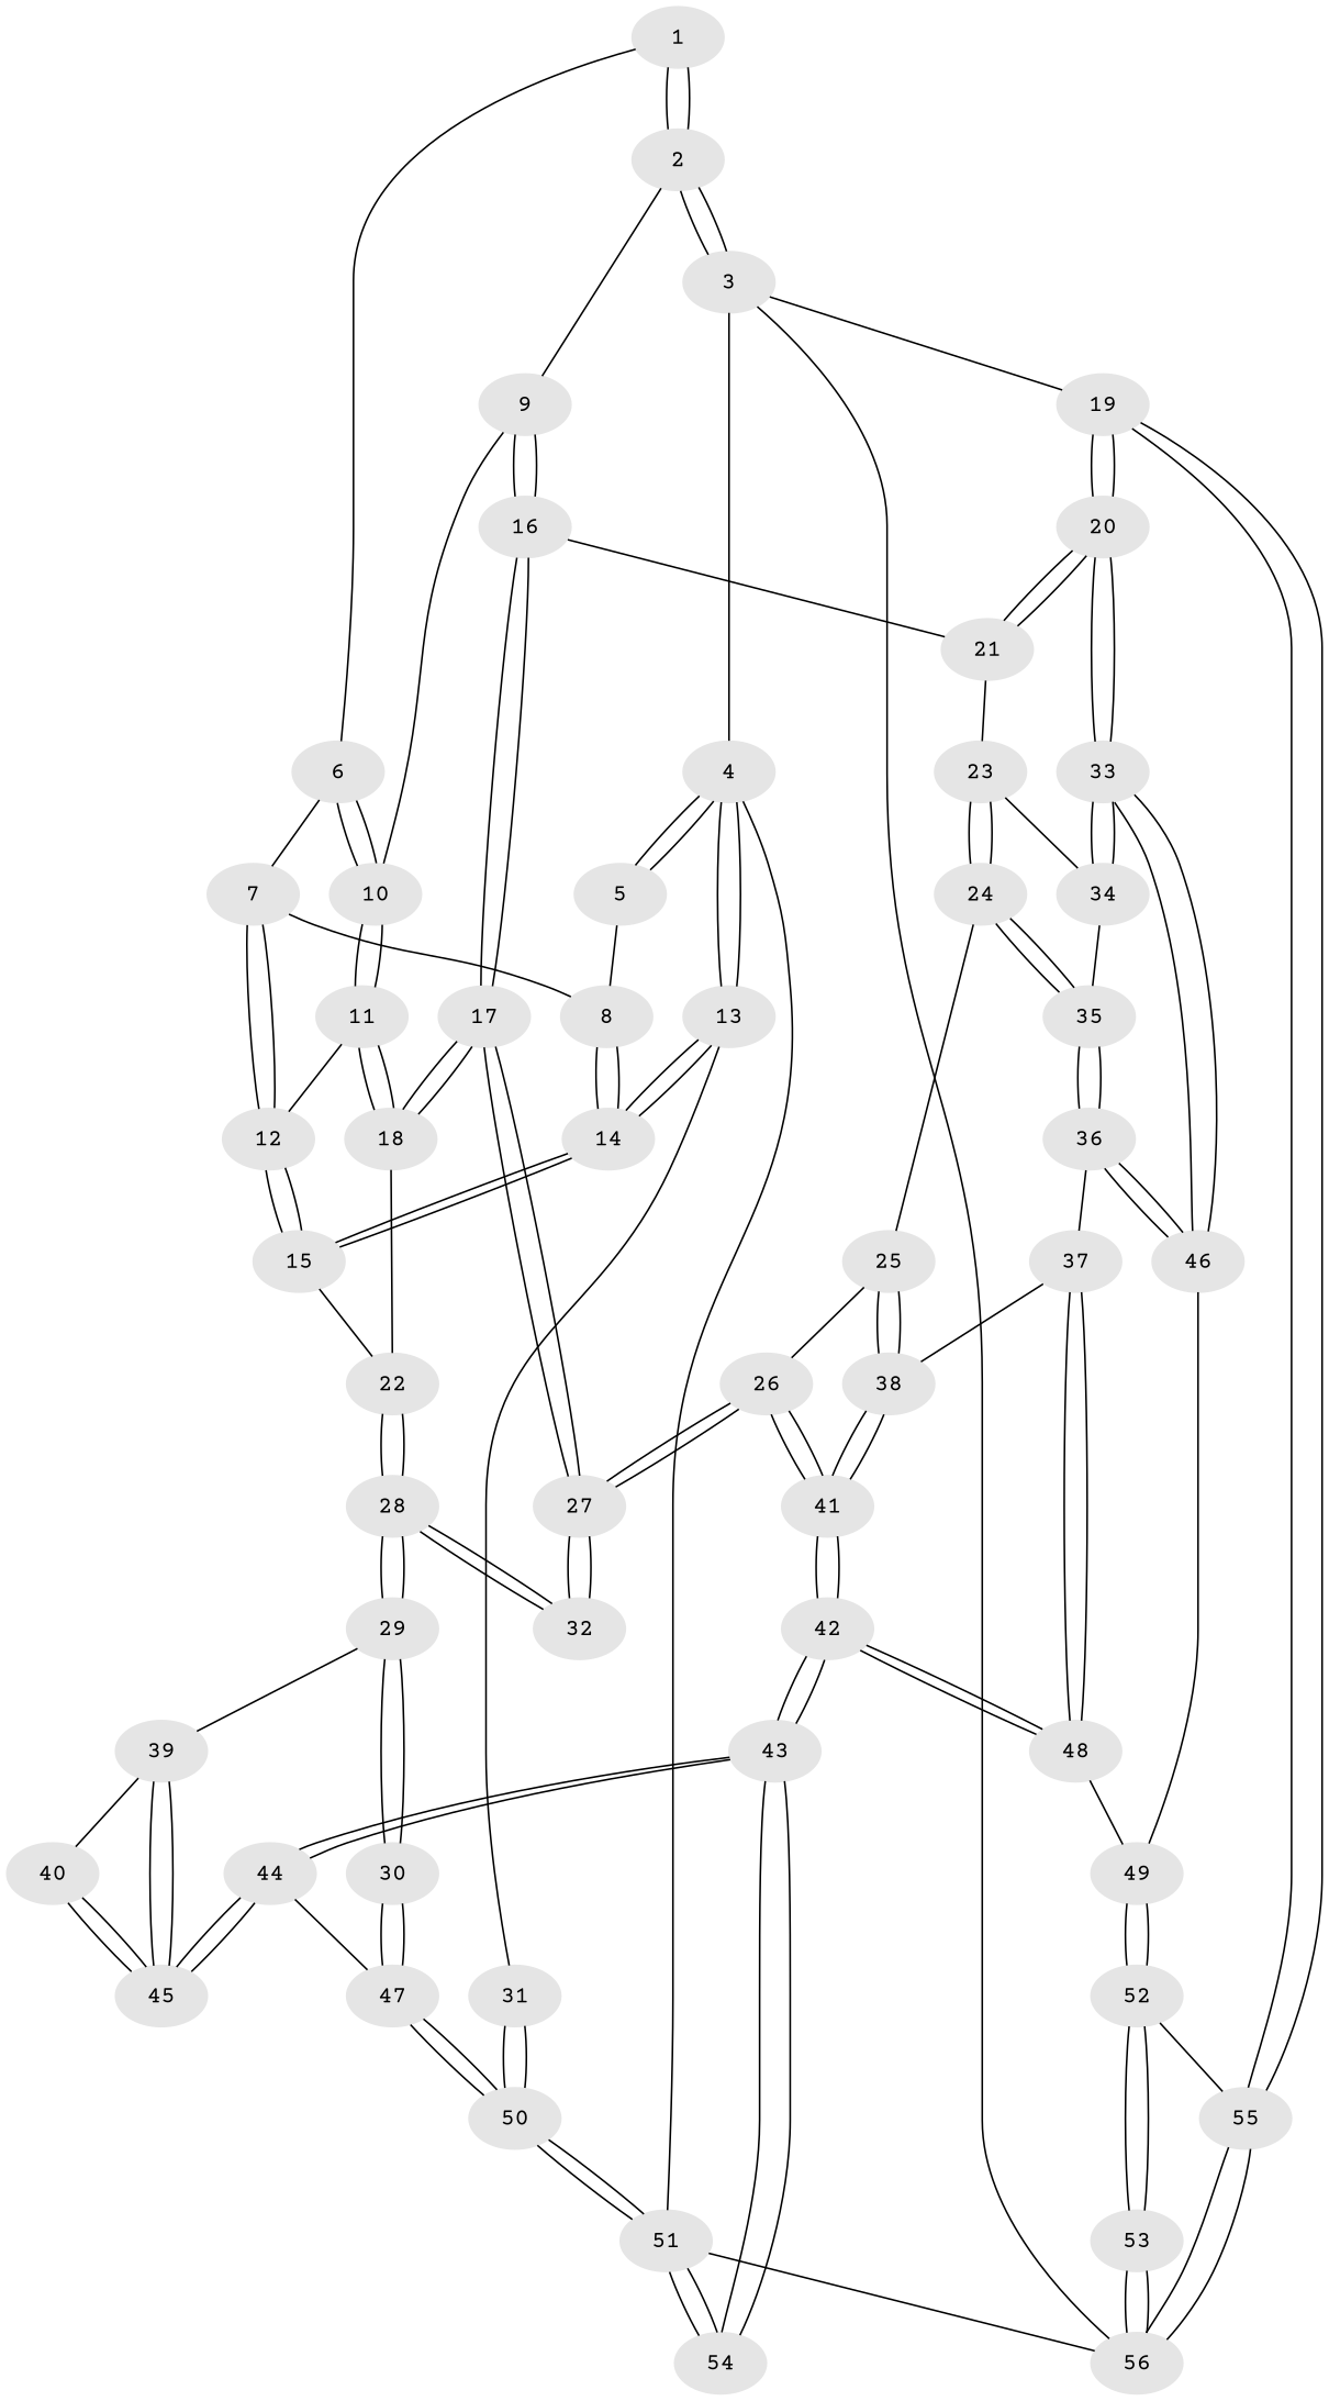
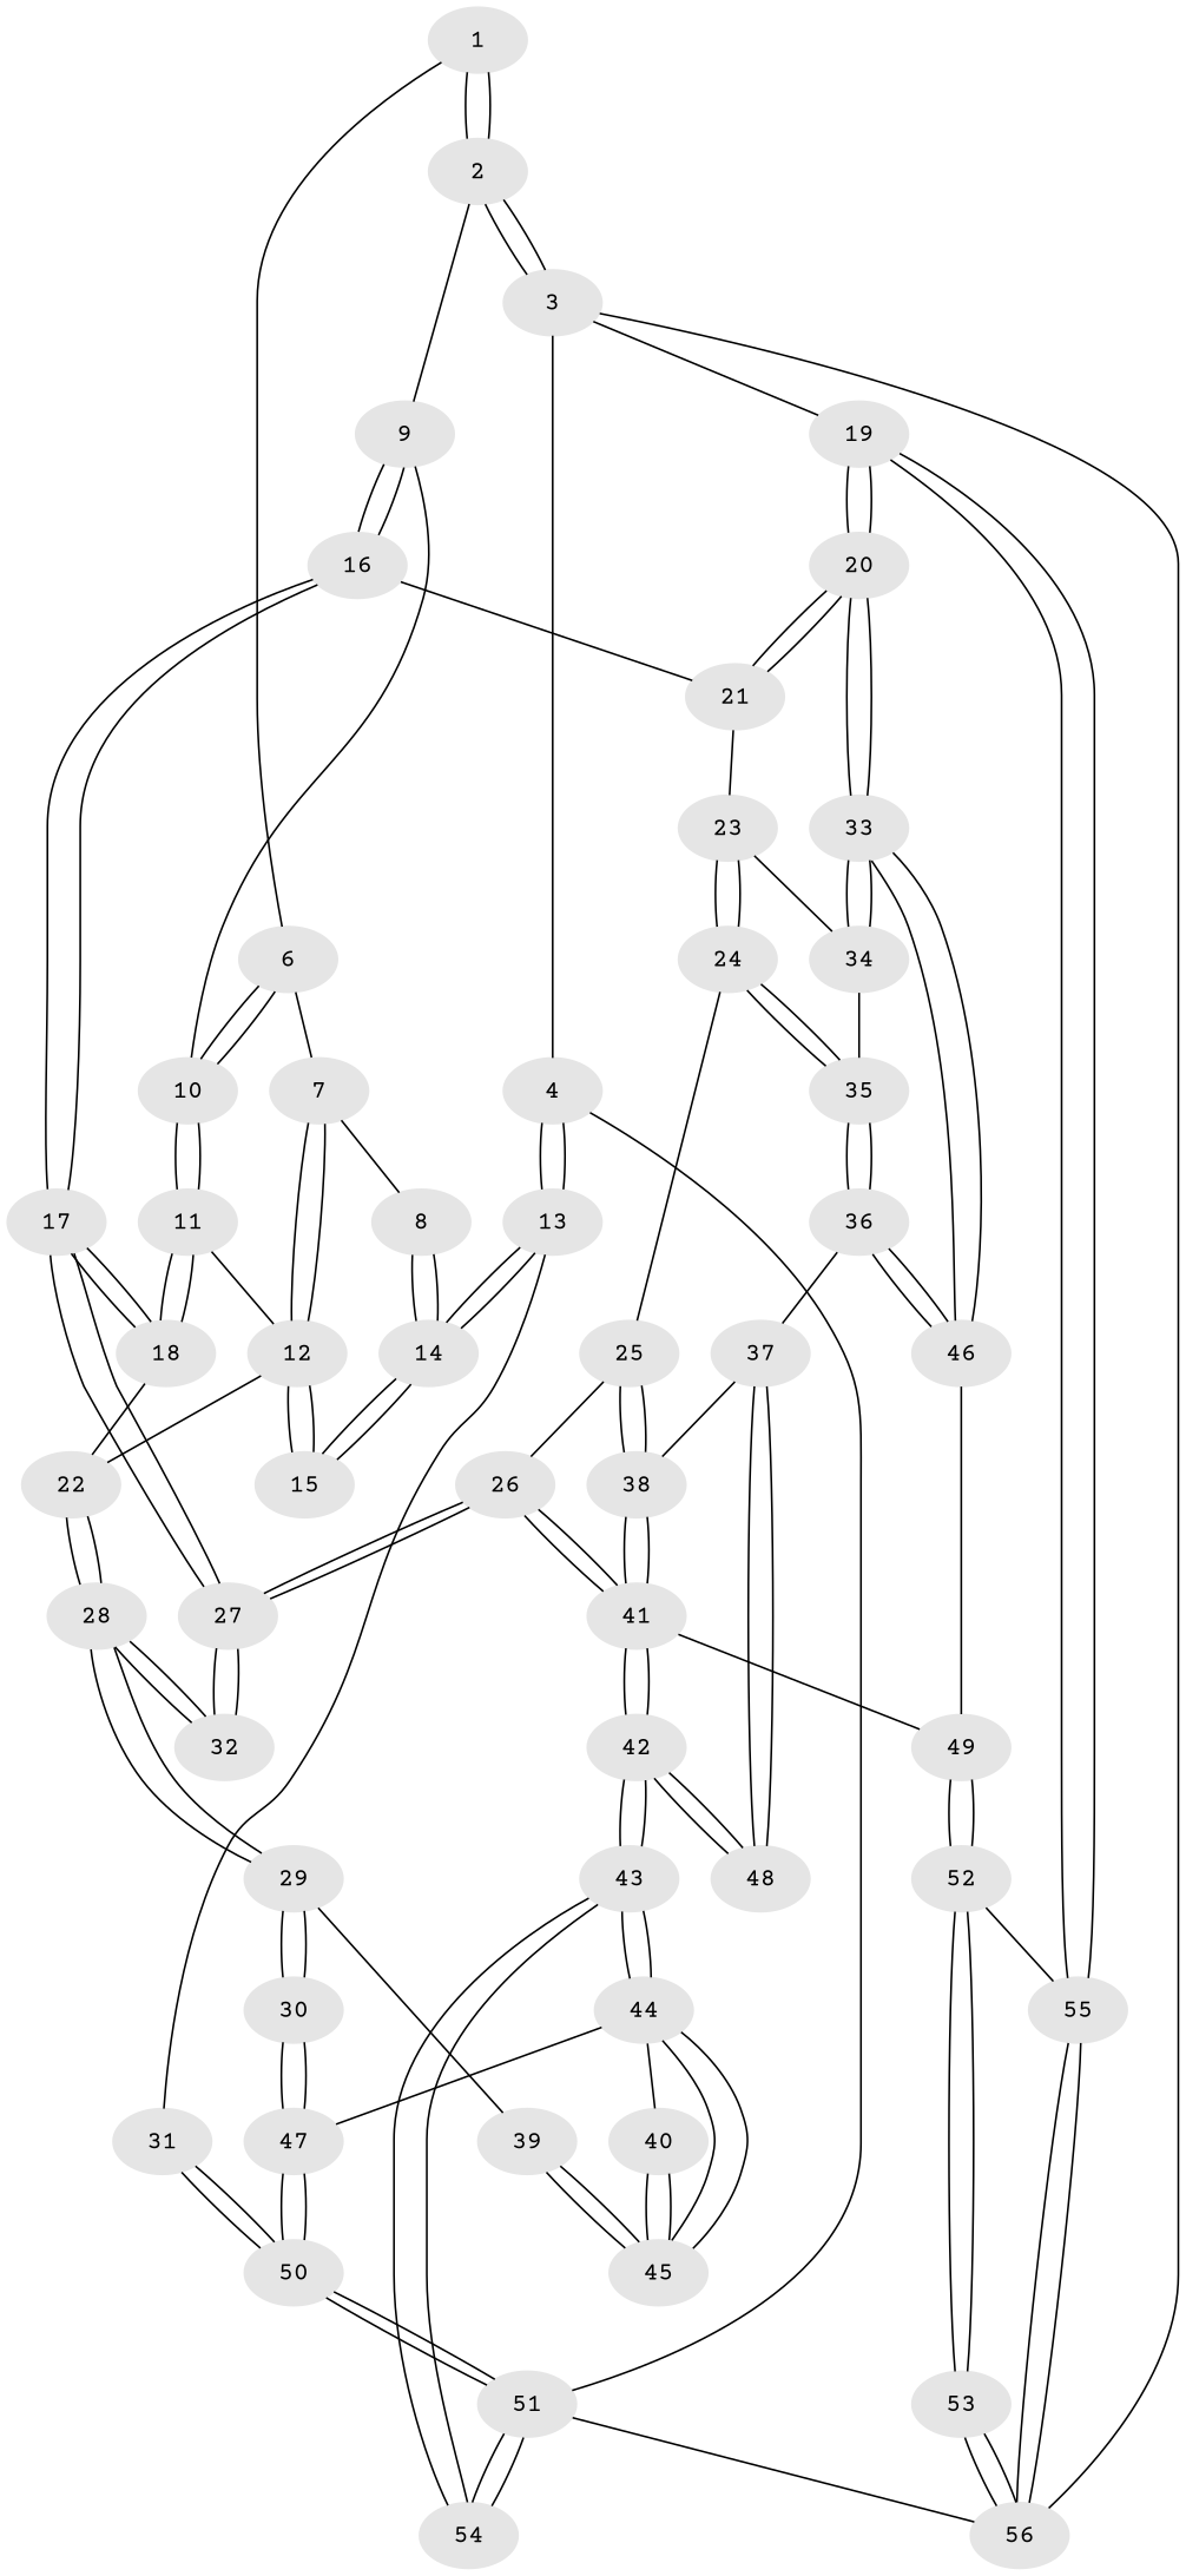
  graph {
    fontname="Courier Prime"
    node [color=gray90 fontname="Courier Prime" style=filled]
    edge [fontname="Courier Prime"]
    1
    2
    6
    3
    9
    7
    10
    4
    19
    56
    16
-   5
    13
    51
    20
    55
    8
    14
    31
    54
    12
    11
    15
    17
    21
    18
    22
    50
    28
    27
    23
    32
    33
    34
    46
    24
    29
    25
    35
    26
    38
    36
    41
    42
    30
    39
    47
    40
    45
    49
    37
    48
    43
    44
    52
    53
    1 -- 2
    1 -- 2
    1 -- 6
    2 -- 3
    2 -- 3
    2 -- 9
    6 -- 7
    6 -- 10
    6 -- 10
    3 -- 4
    3 -- 19
    3 -- 56
    9 -- 10
    9 -- 16
    9 -- 16
    7 -- 8
    7 -- 12
    7 -- 12
    10 -- 11
    10 -- 11
-   4 -- 5
-   4 -- 5
    4 -- 13
    4 -- 13
    4 -- 51
    19 -- 20
    19 -- 20
    19 -- 55
    19 -- 55
    16 -- 17
    16 -- 17
    16 -- 21
-   5 -- 8
    13 -- 14
    13 -- 14
    13 -- 31
    51 -- 56
    51 -- 54
    51 -- 54
    20 -- 21
    20 -- 21
    20 -- 33
    20 -- 33
    55 -- 56
    55 -- 56
    8 -- 14
    8 -- 14
    14 -- 15
    14 -- 15
    31 -- 50
    31 -- 50
    12 -- 15
    12 -- 15
    11 -- 12
    11 -- 18
    11 -- 18
-   15 -- 22
+   12 -- 22
    17 -- 18
    17 -- 18
    17 -- 27
    17 -- 27
    21 -- 23
    18 -- 22
    22 -- 28
    22 -- 28
    50 -- 51
    50 -- 51
    28 -- 32
    28 -- 32
    28 -- 29
    28 -- 29
    27 -- 32
    27 -- 32
    23 -- 34
    23 -- 24
    23 -- 24
    33 -- 34
    33 -- 34
    33 -- 46
    33 -- 46
    34 -- 35
    46 -- 49
    24 -- 25
    24 -- 35
    24 -- 35
    29 -- 30
    29 -- 30
    29 -- 39
    25 -- 26
    25 -- 38
    25 -- 38
    35 -- 36
    35 -- 36
    26 -- 27
    26 -- 27
    26 -- 41
    26 -- 41
    38 -- 41
    38 -- 41
    36 -- 46
    36 -- 46
    36 -- 37
    41 -- 42
    41 -- 42
    42 -- 48
    42 -- 48
    42 -- 43
    42 -- 43
    30 -- 47
    30 -- 47
-   39 -- 40
+   44 -- 40
    39 -- 45
    39 -- 45
    47 -- 50
    47 -- 50
    40 -- 45
    40 -- 45
    49 -- 52
    49 -- 52
    37 -- 38
    37 -- 48
    37 -- 48
-   48 -- 49
+   41 -- 49
    43 -- 54
    43 -- 54
    43 -- 44
    43 -- 44
    44 -- 47
    44 -- 45
    44 -- 45
    52 -- 55
    52 -- 53
    52 -- 53
    53 -- 56
    53 -- 56
  }
